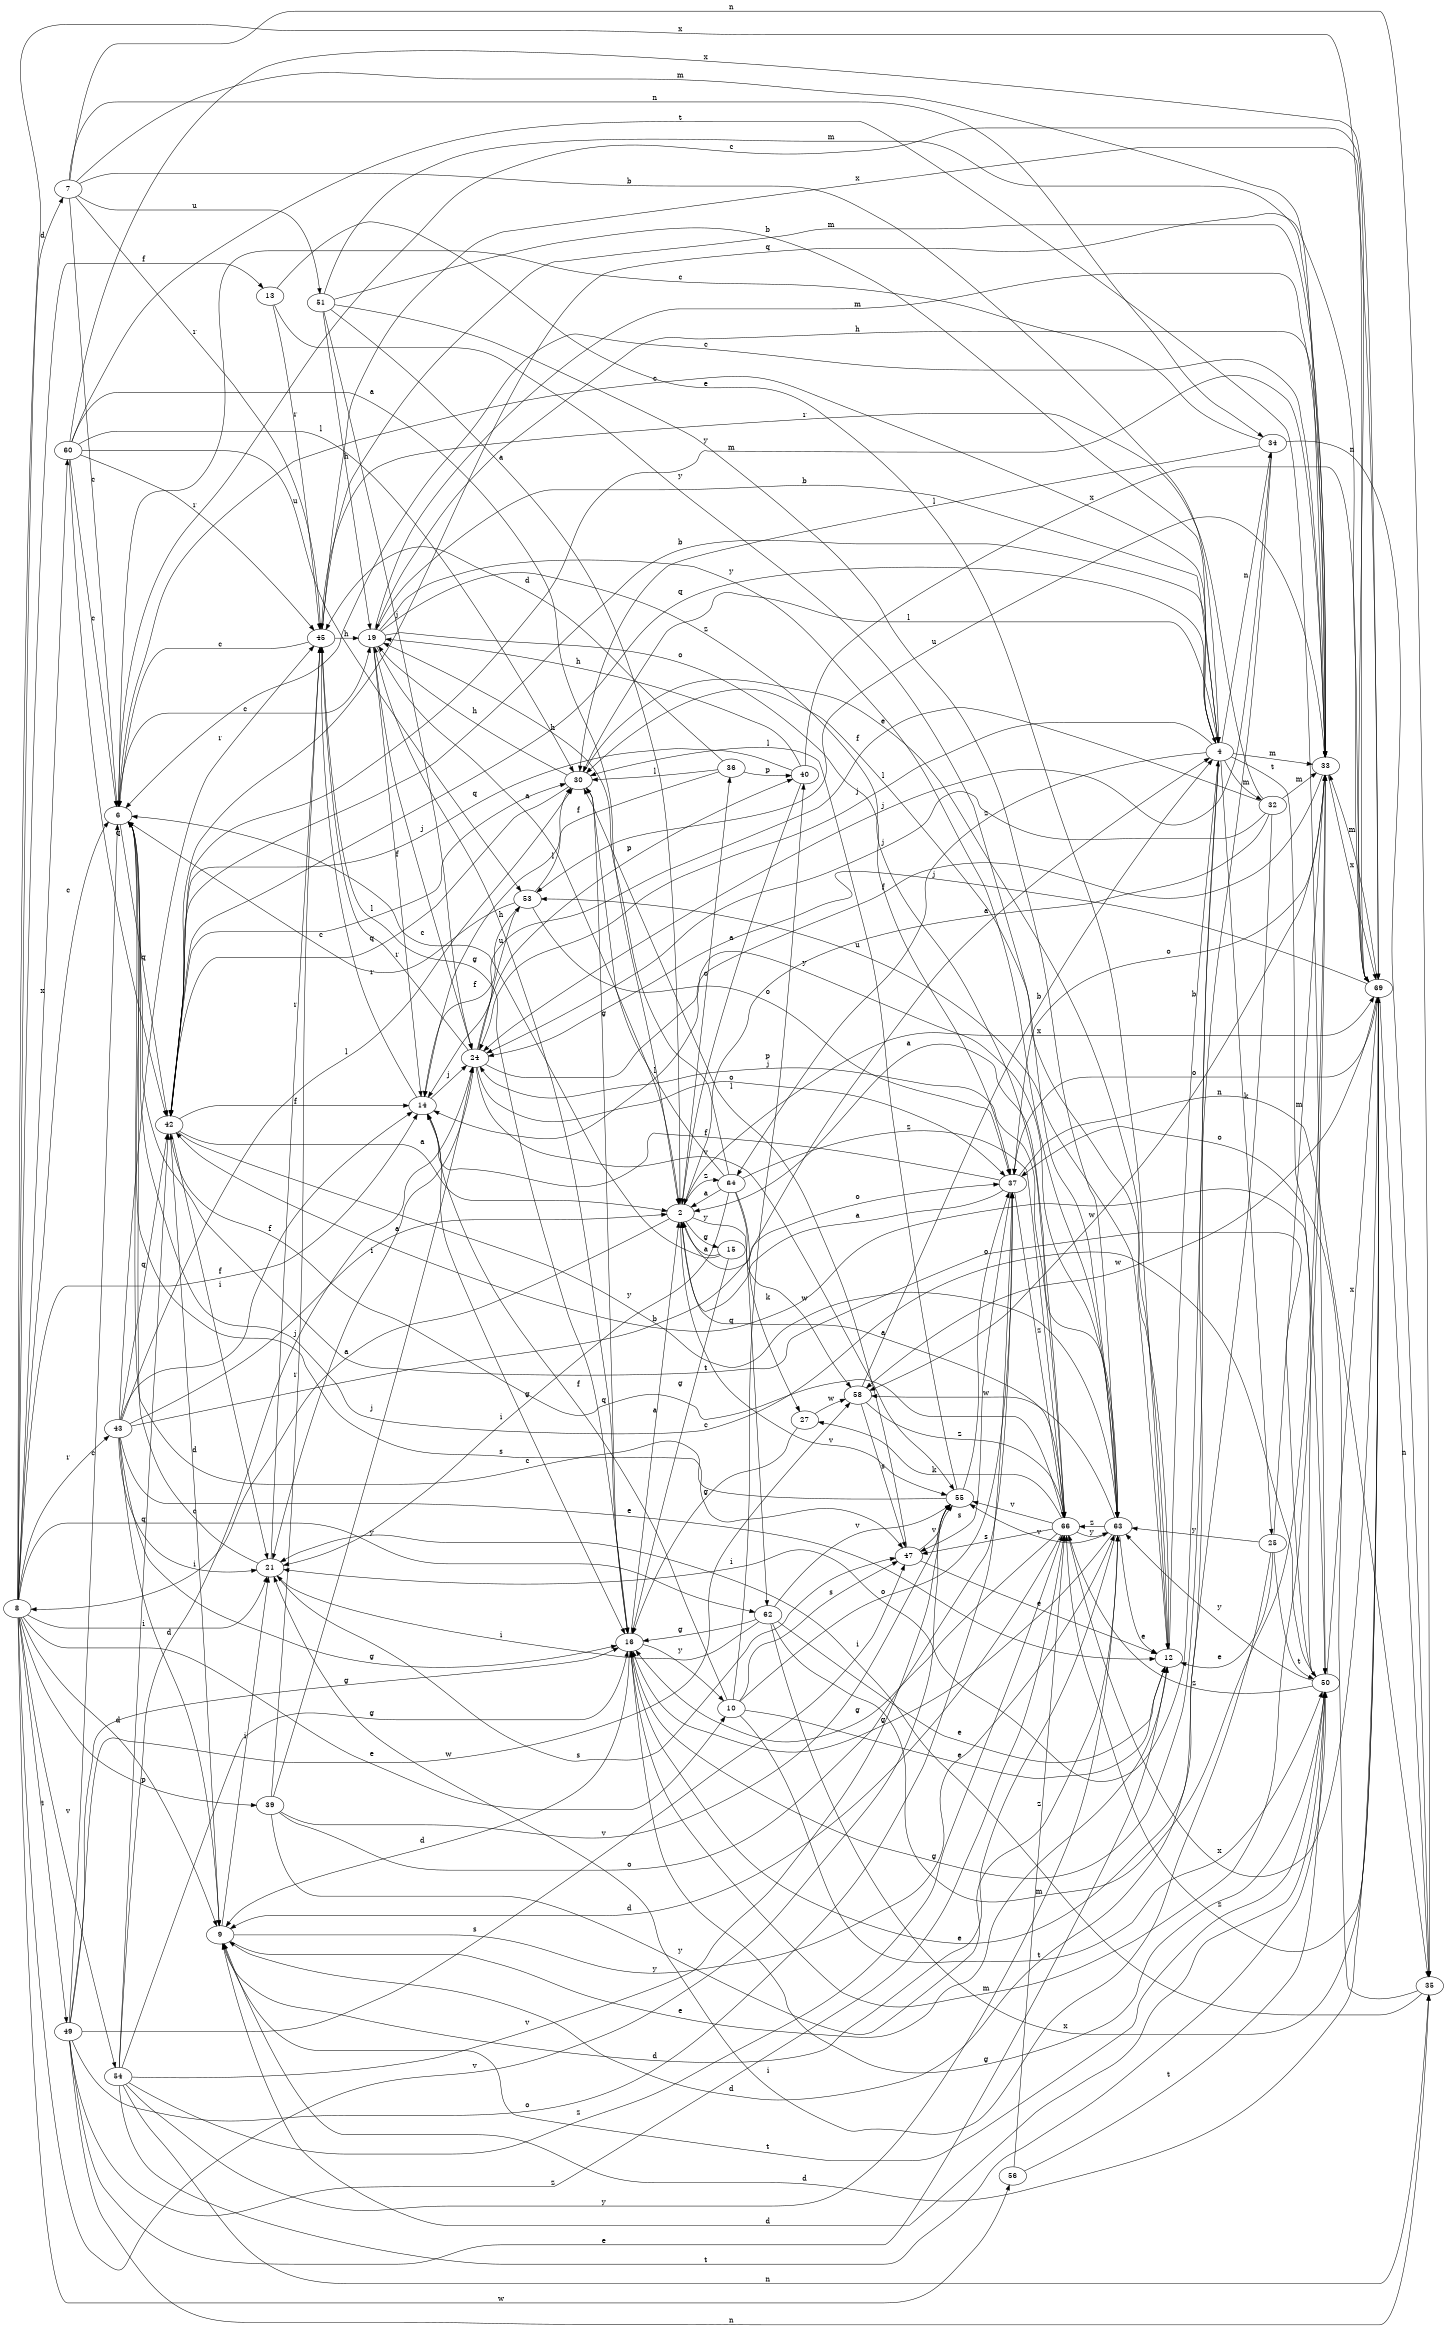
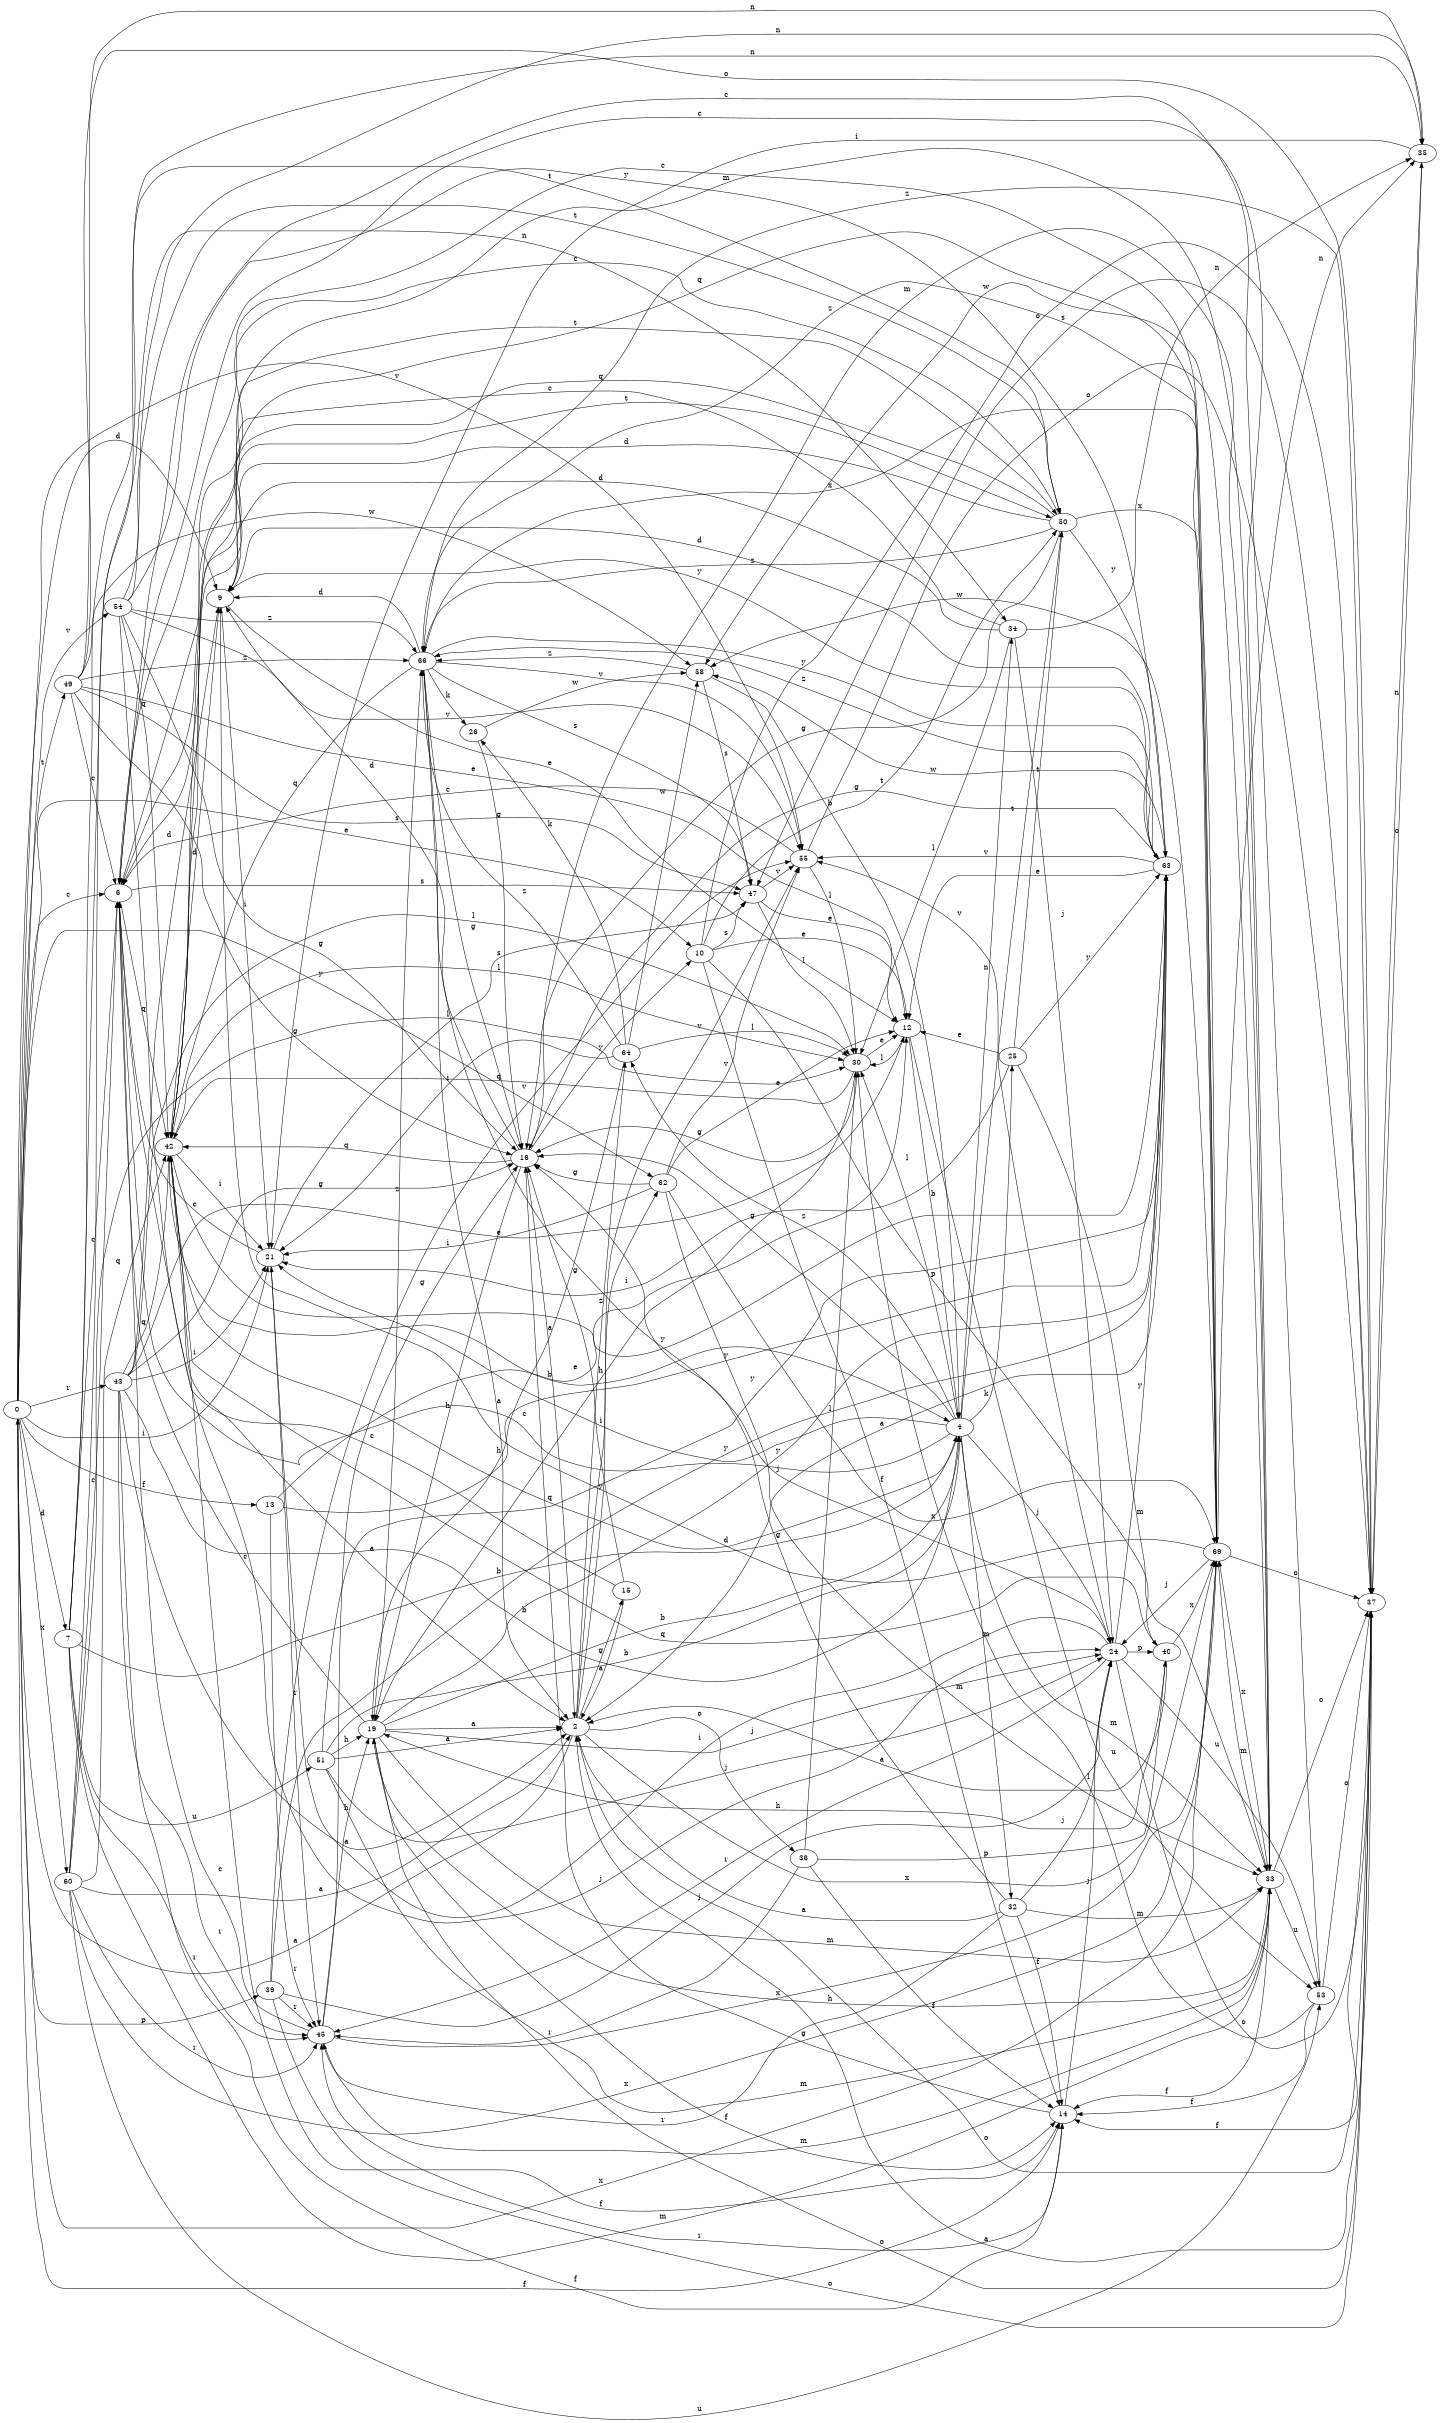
  strict digraph {
    rankdir=LR
-   0 [label=8]
+   0
    6
    7
    9
    10
    13
    14
    21
    39
    43
    49
    54
    55
-   56
    60
    n16 [label=69]
    62
    42
    50
    47
    4
    33
    34
    35
    45
    51
    12
    63
    37
    40
    16
    24
    2
    30
    66
    58
    53
    15
    36
    64
    19
-   27
+   27 [label=26]
    25
    32
    0 -> 6 [label=c]
    0 -> 7 [label=d]
    0 -> 9 [label=d]
    0 -> 10 [label=e]
    0 -> 13 [label=f]
    0 -> 14 [label=f]
    0 -> 21 [label=i]
    0 -> 39 [label=p]
    0 -> 43 [label=r]
    0 -> 49 [label=t]
    0 -> 54 [label=v]
    0 -> 55 [label=v]
-   0 -> 56 [label=w]
    0 -> 60 [label=x]
    0 -> n16 [label=x]
    0 -> 62 [label=y]
    6 -> 42 [label=q]
    6 -> 50 [label=t]
    6 -> 47 [label=s]
    7 -> 6 [label=c]
    7 -> 4 [label=b]
    7 -> 33 [label=m]
    7 -> 34 [label=n]
    7 -> 35 [label=n]
    7 -> 45 [label=r]
    7 -> 51 [label=u]
    9 -> 21 [label=i]
    9 -> 50 [label=t]
    9 -> 12 [label=e]
    9 -> 63 [label=y]
    10 -> 14 [label=f]
    10 -> 50 [label=t]
    10 -> 47 [label=s]
    10 -> 12 [label=e]
    10 -> 37 [label=o]
    10 -> 40 [label=p]
    13 -> 45 [label=r]
    13 -> 12 [label=e]
    13 -> 63 [label=y]
    14 -> 45 [label=r]
    14 -> 16 [label=g]
    14 -> 24 [label=j]
    21 -> 6 [label=c]
    21 -> 47 [label=s]
    21 -> 45 [label=r]
    39 -> 55 [label=v]
    39 -> 45 [label=r]
    39 -> 63 [label=y]
    39 -> 37 [label=o]
    39 -> 24 [label=j]
    43 -> 9 [label=d]
    43 -> 14 [label=f]
    43 -> 21 [label=i]
    43 -> 42 [label=q]
    43 -> 4 [label=b]
    43 -> 45 [label=r]
    43 -> 12 [label=e]
    43 -> 16 [label=g]
    43 -> 2 [label=a]
    43 -> 30 [label=l]
    49 -> 6 [label=c]
    49 -> 47 [label=s]
    49 -> 35 [label=n]
    49 -> 12 [label=e]
    49 -> 37 [label=o]
    49 -> 16 [label=g]
    49 -> 66 [label=z]
    49 -> 58 [label=w]
    54 -> 55 [label=v]
    54 -> 42 [label=q]
    54 -> 50 [label=t]
    54 -> 35 [label=n]
    54 -> 63 [label=y]
    54 -> 16 [label=g]
    54 -> 24 [label=j]
    54 -> 66 [label=z]
    55 -> 6 [label=c]
    55 -> 37 [label=o]
    55 -> 30 [label=l]
-   56 -> 50 [label=t]
-   56 -> 66 [label=z]
    60 -> 6 [label=c]
    60 -> n16 [label=x]
    60 -> 42 [label=q]
    60 -> 50 [label=t]
    60 -> 45 [label=r]
    60 -> 2 [label=a]
    60 -> 30 [label=l]
    60 -> 53 [label=u]
    n16 -> 6 [label=c]
    n16 -> 9 [label=d]
    n16 -> 42 [label=q]
    n16 -> 33 [label=m]
    n16 -> 35 [label=n]
    n16 -> 37 [label=o]
    n16 -> 24 [label=j]
    n16 -> 66 [label=z]
    n16 -> 58 [label=w]
    62 -> 21 [label=i]
    62 -> 55 [label=v]
    62 -> n16 [label=x]
    62 -> 33 [label=m]
    62 -> 12 [label=e]
    62 -> 16 [label=g]
    42 -> 9 [label=d]
    42 -> 14 [label=f]
    42 -> 21 [label=i]
    42 -> 4 [label=b]
    42 -> 33 [label=m]
    42 -> 63 [label=y]
    42 -> 2 [label=a]
    42 -> 30 [label=l]
    50 -> 6 [label=c]
    50 -> 9 [label=d]
    50 -> n16 [label=x]
    50 -> 42 [label=q]
    50 -> 63 [label=y]
    50 -> 16 [label=g]
    50 -> 66 [label=z]
    47 -> 55 [label=v]
    47 -> 12 [label=e]
    47 -> 30 [label=l]
    4 -> 6 [label=c]
    4 -> 21 [label=i]
    4 -> 42 [label=q]
    4 -> 50 [label=t]
    4 -> 33 [label=m]
    4 -> 34 [label=n]
    4 -> 16 [label=g]
    4 -> 24 [label=j]
    4 -> 30 [label=l]
    4 -> 64 [label=z]
    4 -> 25 [label=k]
    4 -> 32 [label=m]
    33 -> 6 [label=c]
    33 -> 14 [label=f]
    33 -> n16 [label=x]
    33 -> 37 [label=o]
    33 -> 58 [label=w]
    33 -> 53 [label=u]
    33 -> 19 [label=h]
    34 -> 6 [label=c]
    34 -> 9 [label=d]
    34 -> 35 [label=n]
    34 -> 24 [label=j]
    34 -> 30 [label=l]
    35 -> 21 [label=i]
    35 -> 37 [label=o]
    45 -> 6 [label=c]
    45 -> n16 [label=x]
    45 -> 33 [label=m]
    45 -> 16 [label=g]
    45 -> 19 [label=h]
    51 -> 4 [label=b]
    51 -> 33 [label=m]
    51 -> 63 [label=y]
    51 -> 24 [label=j]
    51 -> 2 [label=a]
    51 -> 19 [label=h]
    12 -> 4 [label=b]
    12 -> 30 [label=l]
    12 -> 53 [label=u]
    63 -> 9 [label=d]
    63 -> 55 [label=v]
    63 -> 12 [label=e]
    63 -> 16 [label=g]
    63 -> 2 [label=a]
    63 -> 66 [label=z]
    63 -> 58 [label=w]
    37 -> 14 [label=f]
    37 -> 47 [label=s]
    37 -> 35 [label=n]
    37 -> 2 [label=a]
    37 -> 66 [label=z]
    40 -> n16 [label=x]
    40 -> 42 [label=q]
    40 -> 2 [label=a]
    40 -> 19 [label=h]
    16 -> 9 [label=d]
    16 -> 10 [label=y]
+   16 -> 42 [label=q]
    16 -> 33 [label=m]
    16 -> 2 [label=a]
    16 -> 19 [label=h]
    24 -> 21 [label=i]
    24 -> 55 [label=v]
    24 -> 45 [label=r]
    24 -> 63 [label=y]
    24 -> 37 [label=o]
    24 -> 40 [label=p]
    24 -> 53 [label=u]
    2 -> 0 [label=a]
    2 -> 55 [label=v]
    2 -> n16 [label=x]
    2 -> 62 [label=y]
    2 -> 37 [label=o]
    2 -> 15 [label=g]
    2 -> 36 [label=o]
    2 -> 64 [label=z]
    30 -> 42 [label=q]
    30 -> 12 [label=e]
    30 -> 16 [label=g]
    30 -> 19 [label=h]
    66 -> 9 [label=d]
    66 -> 55 [label=v]
    66 -> n16 [label=x]
    66 -> 42 [label=q]
    66 -> 47 [label=s]
    66 -> 63 [label=y]
    66 -> 16 [label=g]
    66 -> 24 [label=j]
    66 -> 2 [label=a]
    66 -> 27 [label=k]
    58 -> 47 [label=s]
    58 -> 4 [label=b]
    58 -> 66 [label=z]
    53 -> 6 [label=c]
    53 -> 14 [label=f]
    53 -> 37 [label=o]
    53 -> 30 [label=l]
    15 -> 6 [label=c]
    15 -> 16 [label=g]
    15 -> 2 [label=a]
    36 -> 14 [label=f]
-   36 -> 45 [label=d]
+   36 -> 45 [label=r]
    36 -> 40 [label=p]
    36 -> 30 [label=l]
    64 -> 21 [label=i]
-   64 -> 2 [label=a]
    64 -> 30 [label=l]
    64 -> 66 [label=z]
    64 -> 58 [label=w]
    64 -> 19 [label=h]
    64 -> 27 [label=k]
-   6 -> 19 [label=c]
+   19 -> 6 [label=c]
    19 -> 14 [label=f]
    19 -> 4 [label=b]
    19 -> 33 [label=m]
    19 -> 63 [label=y]
    19 -> 37 [label=o]
    19 -> 24 [label=j]
    19 -> 2 [label=a]
    19 -> 66 [label=z]
    27 -> 16 [label=g]
    27 -> 58 [label=w]
    25 -> 21 [label=i]
    25 -> 50 [label=t]
    25 -> 33 [label=m]
    25 -> 12 [label=e]
    25 -> 63 [label=y]
    32 -> 14 [label=f]
    32 -> 33 [label=m]
    32 -> 45 [label=r]
-   32 -> 16 [label=e]
+   32 -> 16 [label=g]
    32 -> 24 [label=j]
    32 -> 2 [label=a]
  }
